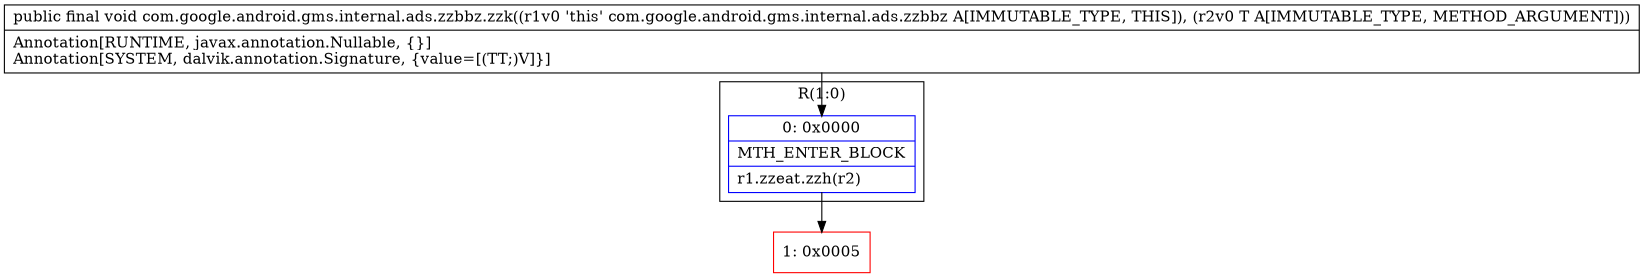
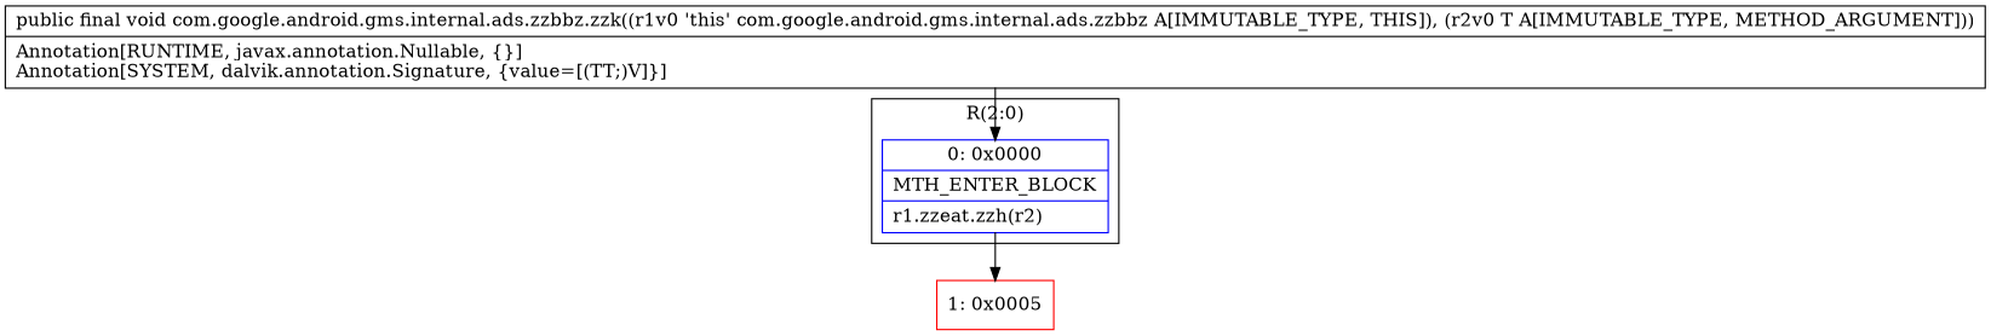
  digraph {
    node [shape=record]
    n1 [color=blue label="{0\:\ 0x0000|MTH_ENTER_BLOCK\l|r1.zzeat.zzh(r2)\l}"]
    n2 [color=red label="{1\:\ 0x0005}"]
    n3 [label="{public final void com.google.android.gms.internal.ads.zzbbz.zzk((r1v0 'this' com.google.android.gms.internal.ads.zzbbz A[IMMUTABLE_TYPE, THIS]), (r2v0 T A[IMMUTABLE_TYPE, METHOD_ARGUMENT]))  | Annotation[RUNTIME, javax.annotation.Nullable, \{\}]\lAnnotation[SYSTEM, dalvik.annotation.Signature, \{value=[(TT;)V]\}]\l}"]
    subgraph cluster_1 {
-     label="R(1:0)"
+     label="R(2:0)"
      n1
    }
    n1 -> n2
    n3 -> n1
  }
